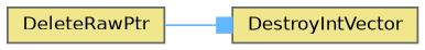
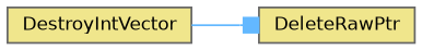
  digraph {
    rankdir=LR
    node [fillcolor=khaki fontname=Helvetica fontsize=10 shape=box style=filled]
    n1 [color=gray40 fontcolor=black height=0.2 label=DestroyIntVector width=0.4]
    n2 [color=grey40 height=0.2 label=DeleteRawPtr width=0.4]
-   n2 -> n1 [color=steelblue1 fontname=Helvetica fontsize=10 labelfontname=Helvetica labelfontsize=10 style=solid arrowhead=box]
+   n1 -> n2 [color=steelblue1 fontname=Helvetica fontsize=10 labelfontname=Helvetica labelfontsize=10 style=solid arrowhead=box]
  }
